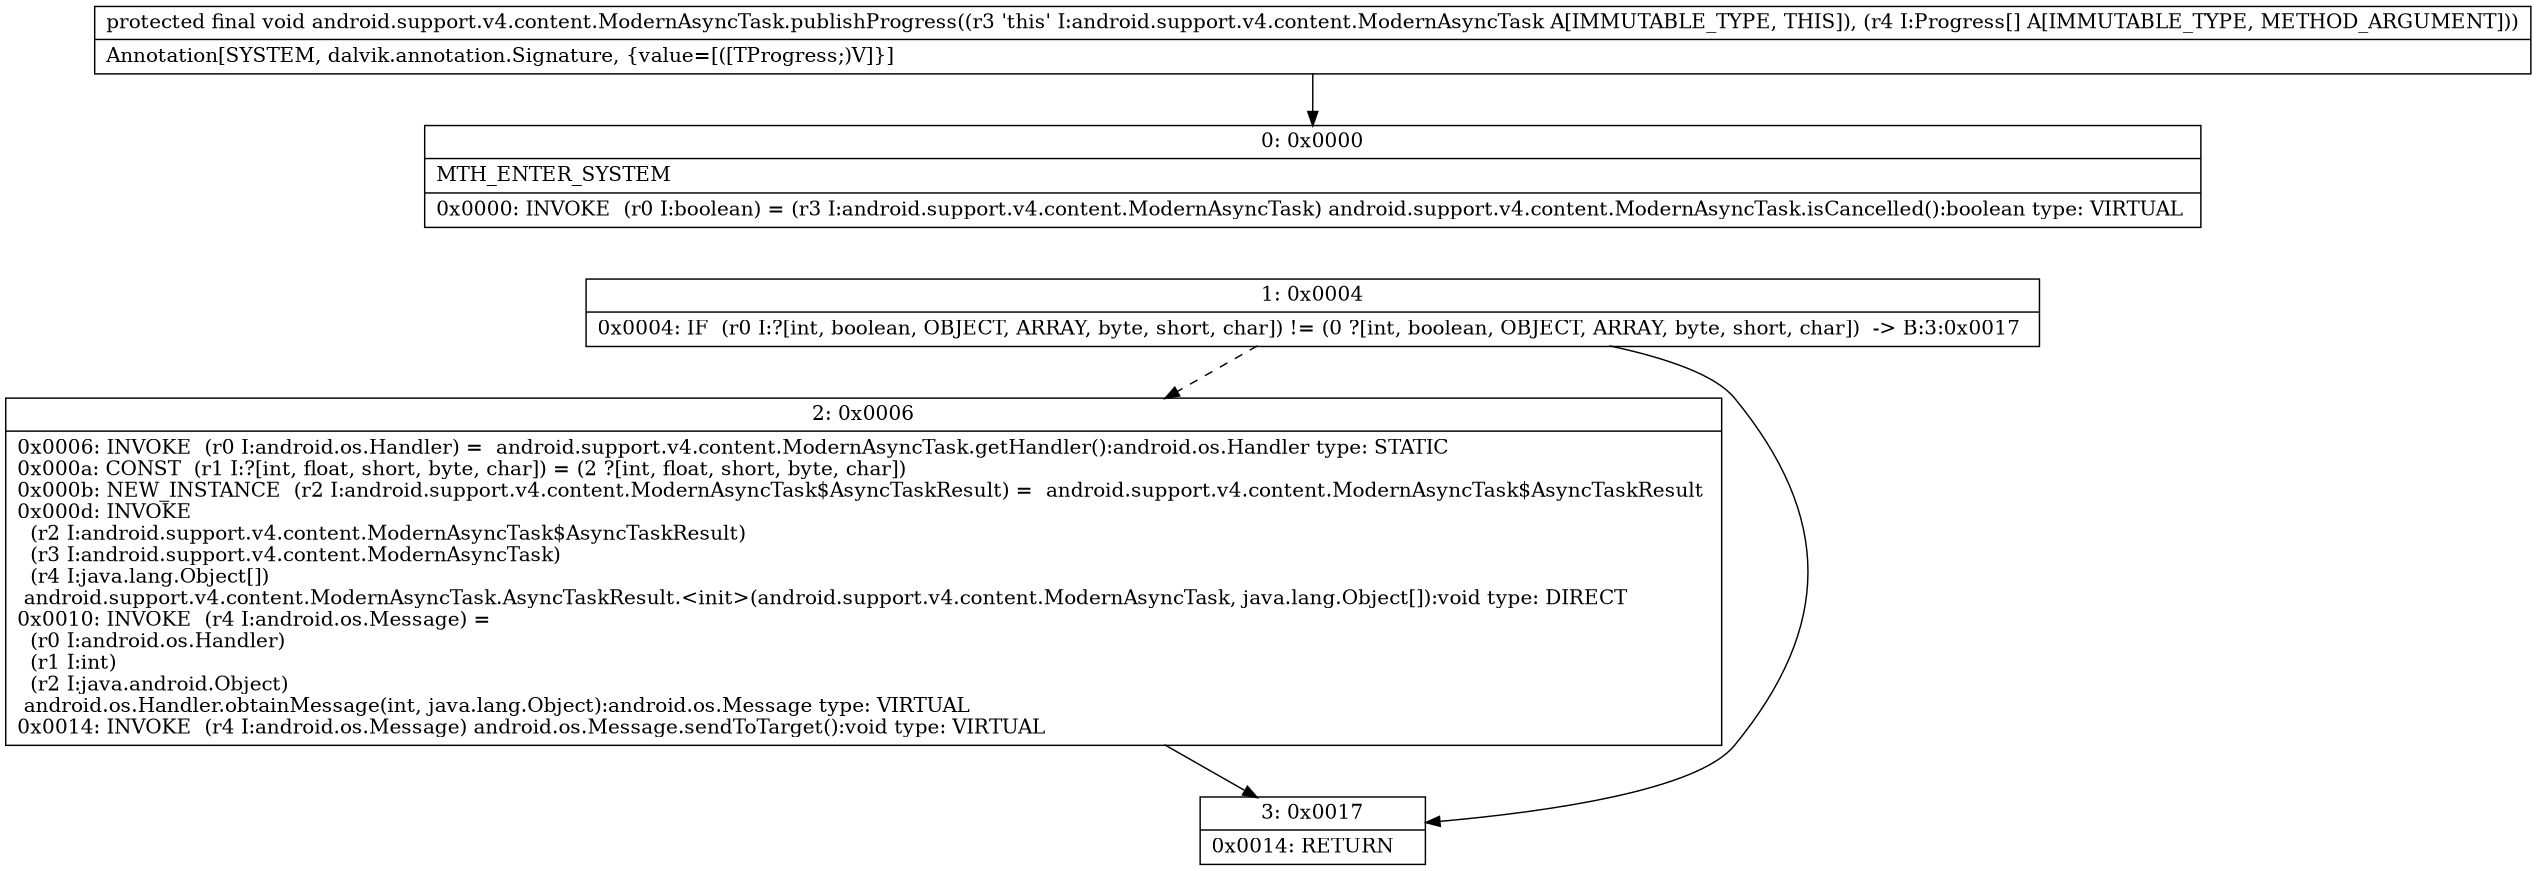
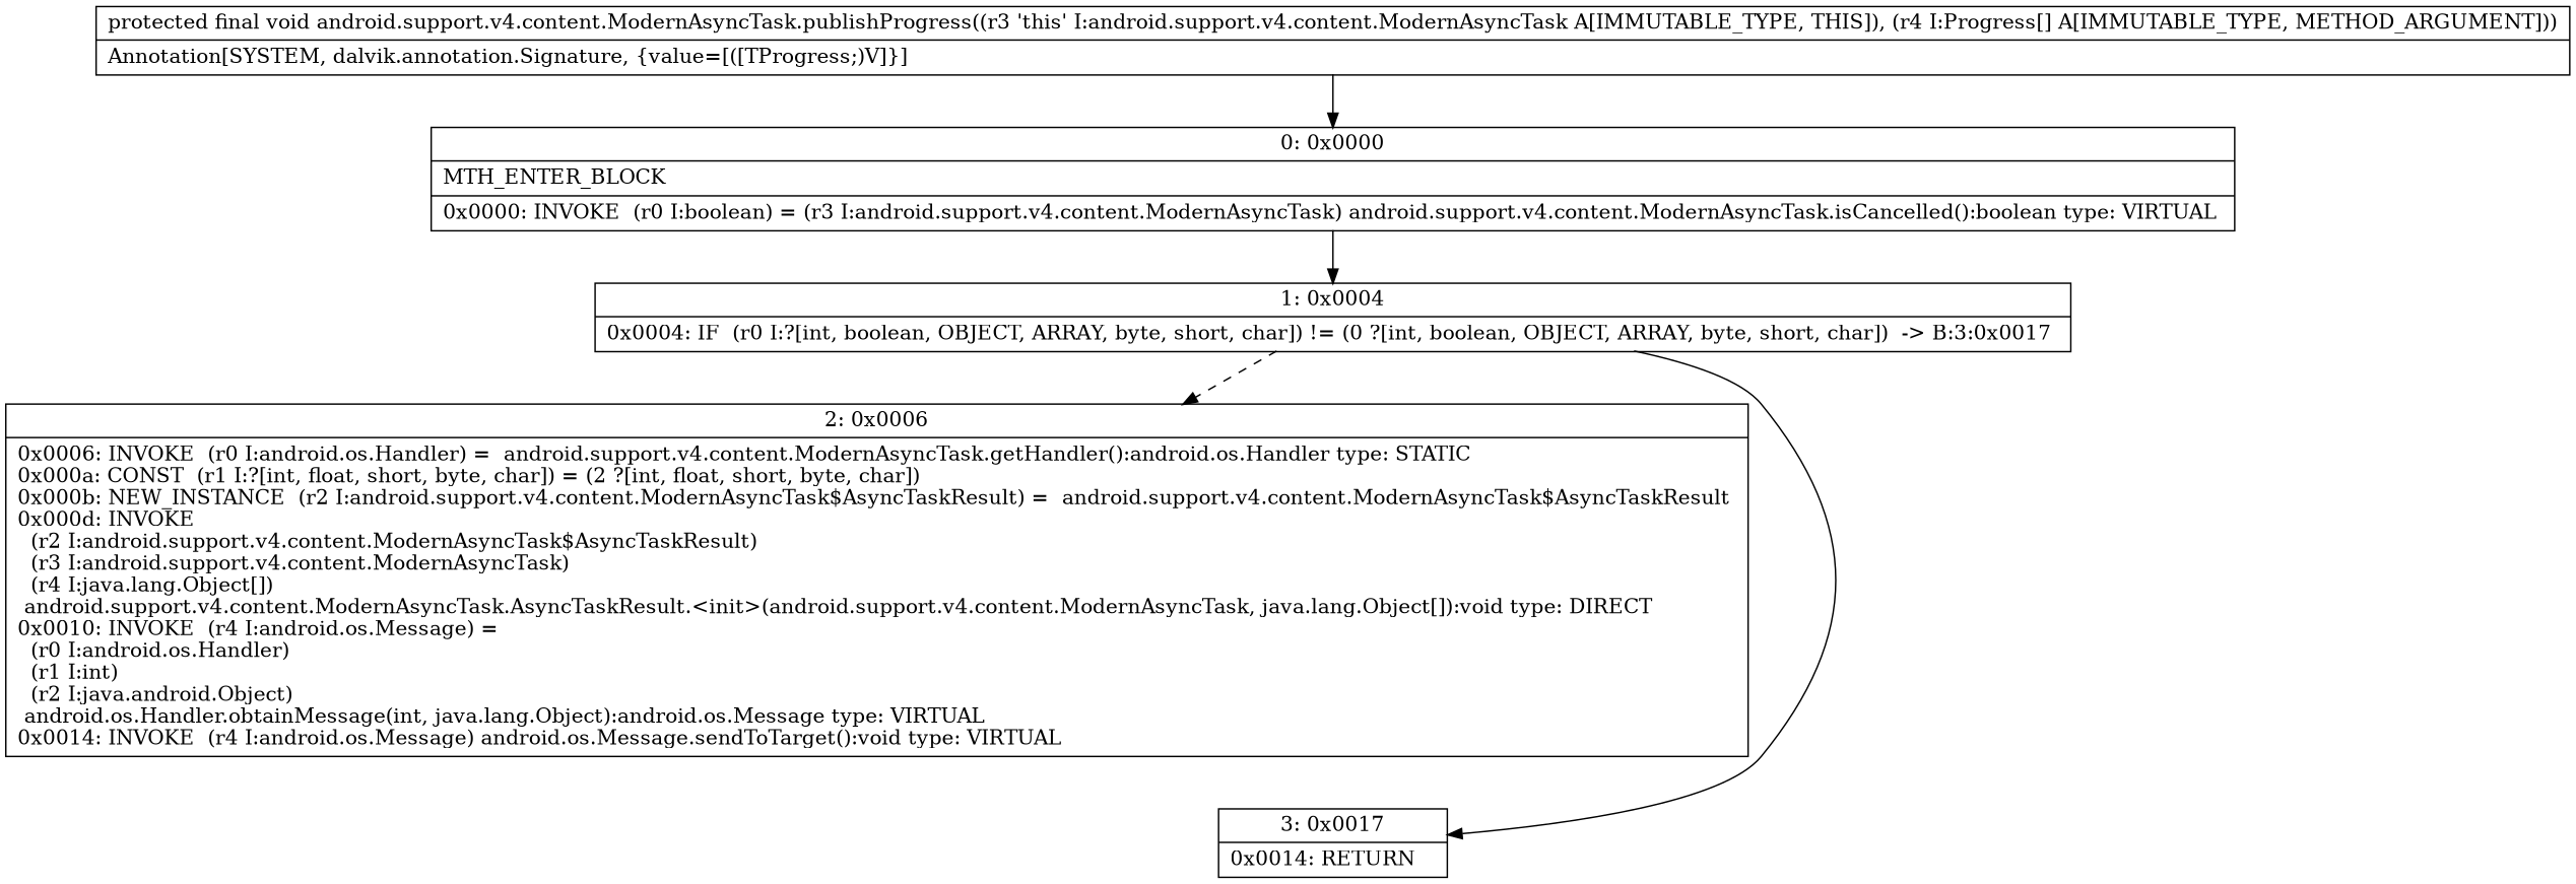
  digraph {
    node [shape=record]
-   n1 [label="{0\:\ 0x0000|MTH_ENTER_SYSTEM\l|0x0000: INVOKE  (r0 I:boolean) = (r3 I:android.support.v4.content.ModernAsyncTask) android.support.v4.content.ModernAsyncTask.isCancelled():boolean type: VIRTUAL \l}"]
+   n1 [label="{0\:\ 0x0000|MTH_ENTER_BLOCK\l|0x0000: INVOKE  (r0 I:boolean) = (r3 I:android.support.v4.content.ModernAsyncTask) android.support.v4.content.ModernAsyncTask.isCancelled():boolean type: VIRTUAL \l}"]
    n2 [label="{1\:\ 0x0004|0x0004: IF  (r0 I:?[int, boolean, OBJECT, ARRAY, byte, short, char]) != (0 ?[int, boolean, OBJECT, ARRAY, byte, short, char])  \-\> B:3:0x0017 \l}"]
    n3 [label="{2\:\ 0x0006|0x0006: INVOKE  (r0 I:android.os.Handler) =  android.support.v4.content.ModernAsyncTask.getHandler():android.os.Handler type: STATIC \l0x000a: CONST  (r1 I:?[int, float, short, byte, char]) = (2 ?[int, float, short, byte, char]) \l0x000b: NEW_INSTANCE  (r2 I:android.support.v4.content.ModernAsyncTask$AsyncTaskResult) =  android.support.v4.content.ModernAsyncTask$AsyncTaskResult \l0x000d: INVOKE  \l  (r2 I:android.support.v4.content.ModernAsyncTask$AsyncTaskResult)\l  (r3 I:android.support.v4.content.ModernAsyncTask)\l  (r4 I:java.lang.Object[])\l android.support.v4.content.ModernAsyncTask.AsyncTaskResult.\<init\>(android.support.v4.content.ModernAsyncTask, java.lang.Object[]):void type: DIRECT \l0x0010: INVOKE  (r4 I:android.os.Message) = \l  (r0 I:android.os.Handler)\l  (r1 I:int)\l  (r2 I:java.android.Object)\l android.os.Handler.obtainMessage(int, java.lang.Object):android.os.Message type: VIRTUAL \l0x0014: INVOKE  (r4 I:android.os.Message) android.os.Message.sendToTarget():void type: VIRTUAL \l}"]
    n4 [label="{3\:\ 0x0017|0x0014: RETURN   \l}"]
    n5 [label="{protected final void android.support.v4.content.ModernAsyncTask.publishProgress((r3 'this' I:android.support.v4.content.ModernAsyncTask A[IMMUTABLE_TYPE, THIS]), (r4 I:Progress[] A[IMMUTABLE_TYPE, METHOD_ARGUMENT]))  | Annotation[SYSTEM, dalvik.annotation.Signature, \{value=[([TProgress;)V]\}]\l}"]
+   n1 -> n2
    n2 -> n3 [style=dashed]
    n2 -> n4
-   n3 -> n4
    n5 -> n1
  }
